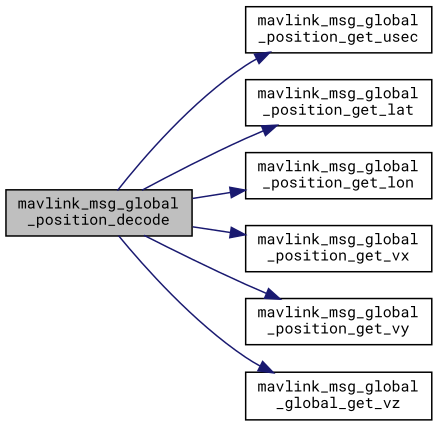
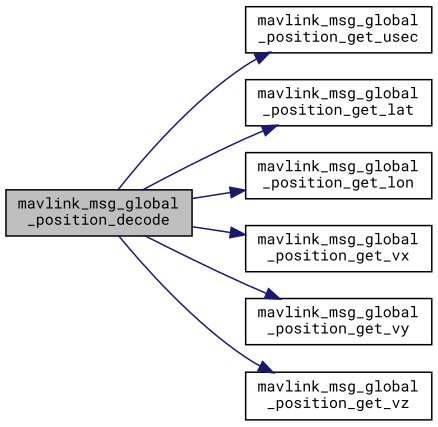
  digraph {
    fontname="Roboto Mono"
    rankdir=LR
    node [color=black fillcolor=white fontname="Roboto Mono" fontsize=10 shape=record style=filled]
    edge [color=midnightblue fontname="Roboto Mono" fontsize=10 labelfontname=Helvetica labelfontsize=10 style=solid]
    n1 [fillcolor=grey75 fontcolor=black height=0.2 label="mavlink_msg_global\l_position_decode" width=0.4]
    n2 [height=0.2 label="mavlink_msg_global\l_position_get_usec" width=0.4]
    n3 [height=0.2 label="mavlink_msg_global\l_position_get_lat" width=0.4]
    n4 [height=0.2 label="mavlink_msg_global\l_position_get_lon" width=0.4]
    n5 [height=0.2 label="mavlink_msg_global\l_position_get_vx" width=0.4]
    n6 [height=0.2 label="mavlink_msg_global\l_position_get_vy" width=0.4]
-   n7 [height=0.2 label="mavlink_msg_global\l_global_get_vz" width=0.4]
+   n7 [height=0.2 label="mavlink_msg_global\l_position_get_vz" width=0.4]
    n1 -> n2
    n1 -> n3
    n1 -> n4
    n1 -> n5
    n1 -> n6
    n1 -> n7
  }
